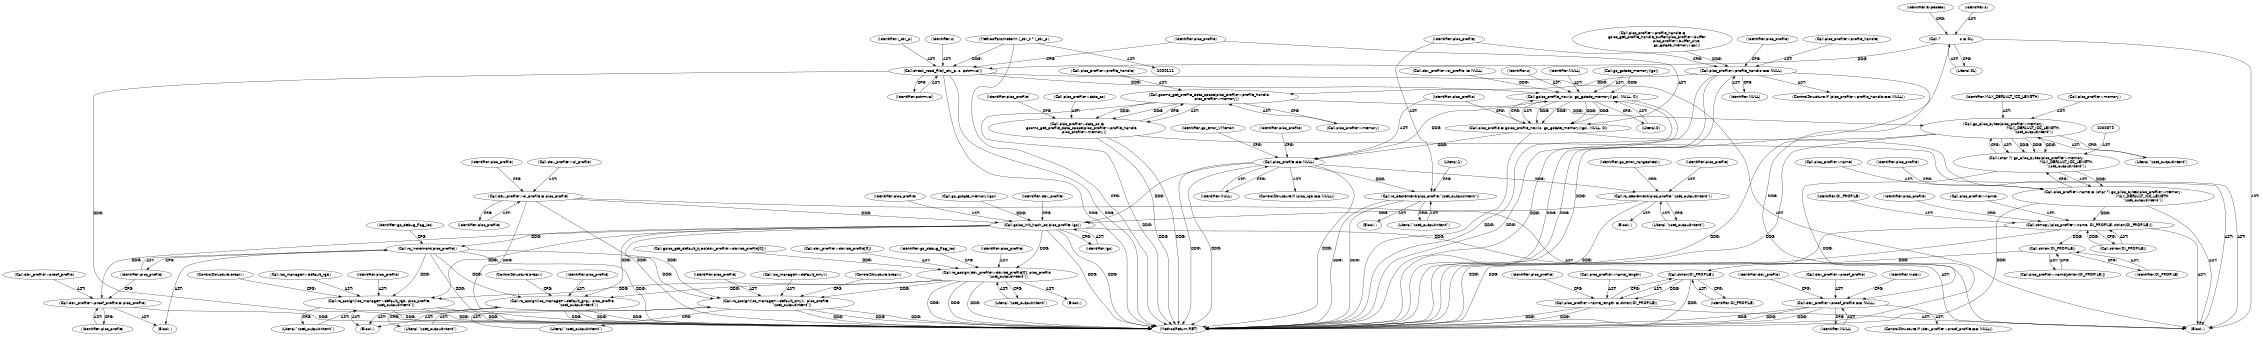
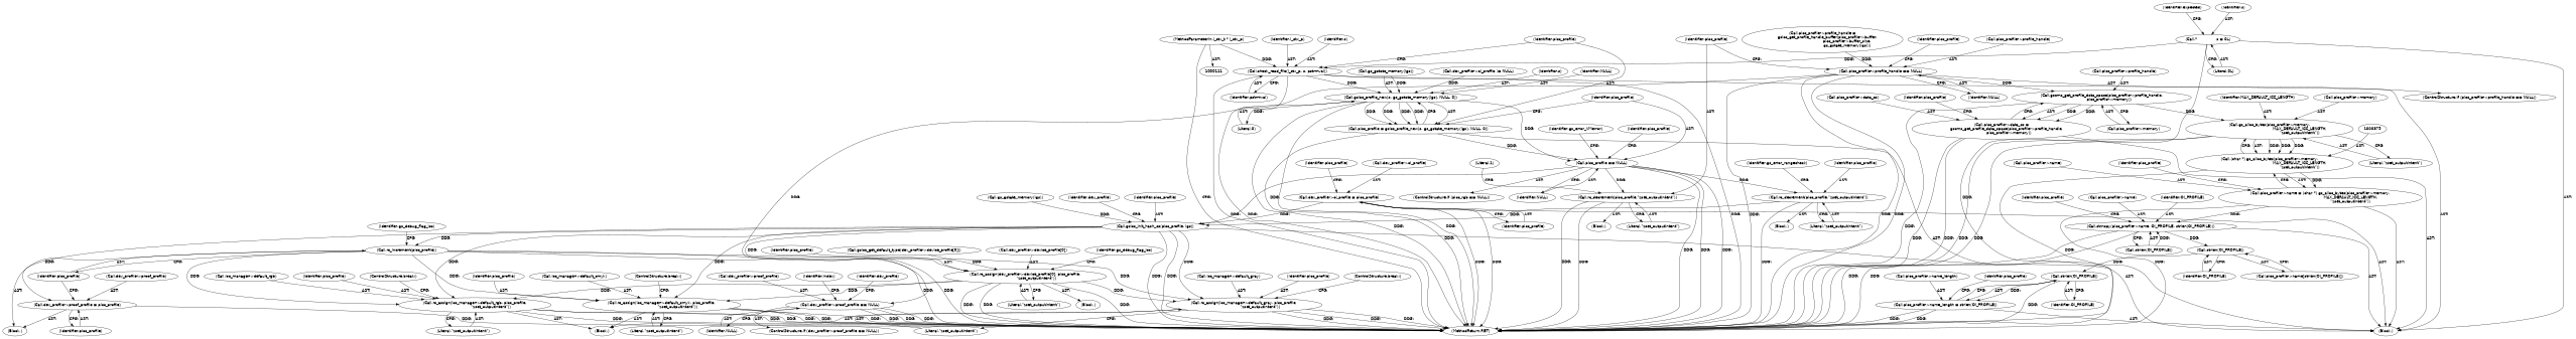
  digraph {
    fontname="DejaVu Sans"
    node [fontname="DejaVu Sans"]
    edge [fontname="DejaVu Sans"]
    n1 [label="(Call,check_read_file(i_ctx_p, s, pstrmval))"]
    n2 [label="(Call,gsicc_profile_new(s, gs_gstate_memory(igs), NULL, 0))"]
    n3 [label="(Identifier,pstrmval)"]
    n4 [label="(Block,)"]
    n5 [label="(MethodReturn,RET)"]
    n6 [label="(Call,picc_profile = gsicc_profile_new(s, gs_gstate_memory(igs), NULL, 0))"]
    n7 [label="(Call,picc_profile == NULL)"]
    n8 [label="(Literal,0)"]
    n9 [label="(MethodParameterIn,i_ctx_t * i_ctx_p)"]
    1000111
    n11 [label="(Call,*                s = 0L)"]
    n12 [label="(Literal,0L)"]
    n13 [label="(Call,rc_decrement(picc_profile,\"zset_outputintent\"))"]
    n14 [label="(Call,rc_decrement(picc_profile,\"zset_outputintent\"))"]
    n15 [label="(Call,gsicc_init_hash_cs(picc_profile, igs))"]
    n16 [label="(ControlStructure,if (picc_rgb == NULL))"]
    n17 [label="(Identifier,NULL)"]
    n18 [label="(Call,picc_profile->profile_handle == NULL)"]
    n19 [label="(Call,gscms_get_profile_data_space(picc_profile->profile_handle,\n            picc_profile->memory))"]
    n20 [label="(Call,dev_profile->proof_profile == NULL)"]
    n21 [label="(ControlStructure,if (picc_profile->profile_handle == NULL))"]
    n22 [label="(Identifier,NULL)"]
    n23 [label="(Block,)"]
    n24 [label="(Literal,\"zset_outputintent\")"]
    n25 [label="(Literal,\"zset_outputintent\")"]
    n26 [label="(Block,)"]
    n27 [label="(Call,rc_assign(dev_profile->device_profile[0], picc_profile,\n                  \"zset_outputintent\"))"]
    n28 [label="(Call,rc_assign(icc_manager->default_gray, picc_profile,\n                          \"zset_outputintent\"))"]
    n29 [label="(Call,rc_assign(icc_manager->default_rgb, picc_profile,\n                          \"zset_outputintent\"))"]
    n30 [label="(Call,rc_assign(icc_manager->default_cmyk, picc_profile,\n                          \"zset_outputintent\"))"]
    n31 [label="(Call,dev_profile->proof_profile = picc_profile)"]
    n32 [label="(Call,rc_increment(picc_profile))"]
-   n33 [label="(Identifier,igs)"]
    n34 [label="(Call,picc_profile->data_cs =\n        gscms_get_profile_data_space(picc_profile->profile_handle,\n            picc_profile->memory))"]
    n35 [label="(Call,gs_alloc_bytes(picc_profile->memory,\n                                                 MAX_DEFAULT_ICC_LENGTH,\n                                                 \"zset_outputintent\"))"]
    n36 [label="(Call,picc_profile->memory)"]
    n37 [label="(Identifier,NULL)"]
    n38 [label="(ControlStructure,if (dev_profile->proof_profile == NULL))"]
    n39 [label="(Call,(char *) gs_alloc_bytes(picc_profile->memory,\n                                                 MAX_DEFAULT_ICC_LENGTH,\n                                                 \"zset_outputintent\"))"]
    n40 [label="(Literal,\"zset_outputintent\")"]
    n41 [label="(Call,picc_profile->name = (char *) gs_alloc_bytes(picc_profile->memory,\n                                                 MAX_DEFAULT_ICC_LENGTH,\n                                                 \"zset_outputintent\"))"]
    n42 [label="(Call,strncpy(picc_profile->name, OI_PROFILE, strlen(OI_PROFILE)))"]
    n43 [label="(Call,strlen(OI_PROFILE))"]
    n44 [label="(Call,strlen(OI_PROFILE))"]
    n45 [label="(Call,strlen(OI_PROFILE))"]
    n46 [label="(Call,picc_profile->name[strlen(OI_PROFILE)])"]
    n47 [label="(Identifier,OI_PROFILE)"]
    n48 [label="(Call,picc_profile->name_length = strlen(OI_PROFILE))"]
    n49 [label="(Identifier,OI_PROFILE)"]
    n50 [label="(Call,dev_profile->oi_profile = picc_profile)"]
    n51 [label="(Identifier,picc_profile)"]
    n52 [label="(Literal,\"zset_outputintent\")"]
    n53 [label="(Block,)"]
    n54 [label="(Block,)"]
    n55 [label="(Literal,\"zset_outputintent\")"]
    n56 [label="(Literal,\"zset_outputintent\")"]
    n57 [label="(Literal,\"zset_outputintent\")"]
    n58 [label="(Block,)"]
    n59 [label="(Identifier,picc_profile)"]
    n60 [label="(Identifier,picc_profile)"]
    n61 [label="(Identifier,picc_profile)"]
    n62 [label="(Identifier,gs_debug_flag_icc)"]
    n63 [label="(Call,picc_profile->memory)"]
    n64 [label="(Call,icc_manager->default_rgb)"]
    n65 [label="(Identifier,s)"]
    n66 [label="(Call,picc_profile->profile_handle =\n        gsicc_get_profile_handle_buffer(picc_profile->buffer,\n                                        picc_profile->buffer_size,\n                                        gs_gstate_memory(igs)))"]
    n67 [label="(Identifier,picc_profile)"]
    n68 [label="(Call,dev_profile->proof_profile)"]
    n69 [label="(Identifier,picc_profile)"]
    n70 [label="(Identifier,NULL)"]
    n71 [label="(Call,dev_profile->oi_profile)"]
    n72 [label="(Call,dev_profile->proof_profile)"]
    n73 [label="(Literal,1)"]
+   n74 [label="(Call,icc_manager->default_gray)"]
    n75 [label="(Identifier,picc_profile)"]
    n76 [label="(Identifier,gs_debug_flag_icc)"]
    n77 [label="(Identifier,gs_error_VMerror)"]
    n78 [label="(Call,picc_profile->name)"]
    n79 [label="(Identifier,picc_profile)"]
    n80 [label="(Identifier,picc_profile)"]
    n81 [label="(Call,icc_manager->default_cmyk)"]
    n82 [label="(Identifier,index)"]
    n83 [label="(Identifier,picc_profile)"]
    n84 [label="(Identifier,picc_profile)"]
    n85 [label="(Identifier,picc_profile)"]
    n86 [label="(Call,picc_profile->profile_handle)"]
    n87 [label="(Identifier,picc_profile)"]
    n88 [label="(Call,gs_gstate_memory(igs))"]
    n89 [label="(Identifier,dev_profile)"]
    n90 [label="(Identifier,picc_profile)"]
    n91 [label="(Identifier,gs_error_rangecheck)"]
    n92 [label="(Call,gs_gstate_memory(igs))"]
    n93 [label="(Call,dev_profile->oi_profile != NULL)"]
    n94 [label="(Call,picc_profile->name)"]
    n95 [label="(Call,gsicc_get_default_type(dev_profile->device_profile[0]))"]
    n96 [label="(Identifier,s)"]
    n97 [label="(Identifier,picc_profile)"]
    n98 [label="(ControlStructure,break;)"]
    n99 [label="(Call,picc_profile->profile_handle)"]
    n100 [label="(Identifier,dev_profile)"]
    n101 [label="(Identifier,picc_profile)"]
    n102 [label="(Call,dev_profile->device_profile[0])"]
    n103 [label="(Identifier,i_ctx_p)"]
    n104 [label="(Identifier,OI_PROFILE)"]
    n105 [label="(Call,picc_profile->data_cs)"]
    n106 [label="(Identifier,MAX_DEFAULT_ICC_LENGTH)"]
    n107 [label="(ControlStructure,break;)"]
    n108 [label="(Identifier,expected)"]
    n109 [label="(ControlStructure,break;)"]
    n110 [label="(Identifier,picc_profile)"]
    n111 [label="(Identifier,s)"]
    n112 [label="(Call,picc_profile->name_length)"]
    n113 [label="(Identifier,picc_profile)"]
    n114 [label="(Identifier,picc_profile)"]
    1000379
    n1 -> n2 [label="DDG: "]
    n1 -> n3 [label="CFG: "]
    n1 -> n4 [label="AST: "]
    n1 -> n5 [label="DDG: "]
    n1 -> n5 [label="DDG: "]
    n1 -> n5 [label="DDG: "]
    n2 -> n5 [label="DDG: "]
    n2 -> n5 [label="DDG: "]
    n2 -> n6 [label="AST: "]
    n2 -> n6 [label="DDG: "]
    n2 -> n6 [label="DDG: "]
    n2 -> n6 [label="DDG: "]
    n2 -> n6 [label="DDG: "]
-   n7 -> n2 [label="DDG: "]
-   n2 -> n8 [label="CFG: "]
+   n2 -> n7 [label="DDG: "]
+   n2 -> n8 [label="DDG: "]
    n3 -> n1 [label="AST: "]
    n6 -> n2 [label="CFG: "]
    n6 -> n4 [label="AST: "]
    n6 -> n5 [label="DDG: "]
    n6 -> n7 [label="DDG: "]
    n7 -> n5 [label="DDG: "]
    n7 -> n5 [label="DDG: "]
    n7 -> n5 [label="DDG: "]
    n7 -> n13 [label="DDG: "]
    n7 -> n14 [label="DDG: "]
    n7 -> n15 [label="DDG: "]
    n7 -> n16 [label="AST: "]
    n7 -> n17 [label="CFG: "]
    n8 -> n2 [label="AST: "]
    n9 -> n1 [label="DDG: "]
    n9 -> n5 [label="CFG: "]
    n9 -> 1000111 [label="AST: "]
    n11 -> n1 [label="DDG: "]
    n11 -> n4 [label="AST: "]
    n11 -> n5 [label="DDG: "]
    n11 -> n12 [label="CFG: "]
    n12 -> n11 [label="AST: "]
    n13 -> n5 [label="DDG: "]
    n13 -> n5 [label="DDG: "]
    n13 -> n23 [label="AST: "]
    n13 -> n24 [label="CFG: "]
    n14 -> n5 [label="DDG: "]
    n14 -> n15 [label="DDG: "]
    n14 -> n25 [label="CFG: "]
    n14 -> n26 [label="AST: "]
    n15 -> n4 [label="AST: "]
    n15 -> n5 [label="DDG: "]
    n15 -> n5 [label="DDG: "]
    n15 -> n27 [label="DDG: "]
    n15 -> n28 [label="DDG: "]
    n15 -> n29 [label="DDG: "]
    n15 -> n30 [label="DDG: "]
    n15 -> n31 [label="DDG: "]
    n15 -> n32 [label="DDG: "]
-   n15 -> n33 [label="CFG: "]
    n17 -> n7 [label="AST: "]
    n18 -> n5 [label="DDG: "]
    n18 -> n5 [label="DDG: "]
    n18 -> n5 [label="DDG: "]
    n18 -> n19 [label="DDG: "]
    n18 -> n20 [label="DDG: "]
    n18 -> n21 [label="AST: "]
    n18 -> n22 [label="CFG: "]
    n19 -> n5 [label="DDG: "]
    n19 -> n34 [label="AST: "]
    n19 -> n34 [label="DDG: "]
    n19 -> n34 [label="DDG: "]
    n19 -> n35 [label="DDG: "]
    n19 -> n36 [label="CFG: "]
    n20 -> n5 [label="DDG: "]
    n20 -> n5 [label="DDG: "]
    n20 -> n5 [label="DDG: "]
    n20 -> n37 [label="CFG: "]
    n20 -> n38 [label="AST: "]
    n22 -> n18 [label="AST: "]
    n24 -> n13 [label="AST: "]
    n25 -> n14 [label="AST: "]
    n27 -> n5 [label="DDG: "]
    n27 -> n5 [label="DDG: "]
    n27 -> n5 [label="DDG: "]
    n27 -> n28 [label="DDG: "]
    n27 -> n29 [label="DDG: "]
    n27 -> n30 [label="DDG: "]
    n27 -> n52 [label="CFG: "]
    n27 -> n53 [label="AST: "]
    n28 -> n5 [label="DDG: "]
    n28 -> n5 [label="DDG: "]
    n28 -> n5 [label="DDG: "]
    n28 -> n54 [label="AST: "]
    n28 -> n55 [label="CFG: "]
    n29 -> n5 [label="DDG: "]
    n29 -> n5 [label="DDG: "]
    n29 -> n5 [label="DDG: "]
    n29 -> n54 [label="AST: "]
    n29 -> n56 [label="CFG: "]
    n30 -> n5 [label="DDG: "]
    n30 -> n5 [label="DDG: "]
    n30 -> n5 [label="DDG: "]
    n30 -> n54 [label="AST: "]
    n30 -> n57 [label="CFG: "]
    n31 -> n5 [label="DDG: "]
    n31 -> n58 [label="AST: "]
    n31 -> n59 [label="CFG: "]
    n32 -> n5 [label="DDG: "]
    n32 -> n5 [label="DDG: "]
    n32 -> n28 [label="DDG: "]
    n32 -> n29 [label="DDG: "]
    n32 -> n30 [label="DDG: "]
    n32 -> n58 [label="AST: "]
    n32 -> n60 [label="CFG: "]
-   n33 -> n15 [label="AST: "]
    n34 -> n4 [label="AST: "]
    n34 -> n5 [label="DDG: "]
    n34 -> n5 [label="DDG: "]
    n34 -> n19 [label="CFG: "]
    n35 -> n5 [label="DDG: "]
    n35 -> n5 [label="DDG: "]
    n35 -> n39 [label="AST: "]
    n35 -> n39 [label="DDG: "]
    n35 -> n39 [label="DDG: "]
    n35 -> n39 [label="DDG: "]
    n35 -> n40 [label="CFG: "]
    n36 -> n19 [label="AST: "]
    n37 -> n20 [label="AST: "]
    n39 -> n5 [label="DDG: "]
    n39 -> n35 [label="CFG: "]
    n39 -> n41 [label="AST: "]
    n39 -> n41 [label="DDG: "]
    n40 -> n35 [label="AST: "]
    n41 -> n4 [label="AST: "]
    n41 -> n5 [label="DDG: "]
    n41 -> n39 [label="CFG: "]
    n41 -> n42 [label="DDG: "]
    n42 -> n4 [label="AST: "]
    n42 -> n5 [label="DDG: "]
    n42 -> n5 [label="DDG: "]
    n42 -> n43 [label="DDG: "]
    n42 -> n44 [label="CFG: "]
    n43 -> n45 [label="DDG: "]
    n43 -> n46 [label="AST: "]
    n43 -> n47 [label="CFG: "]
    n44 -> n42 [label="AST: "]
    n44 -> n42 [label="DDG: "]
    n45 -> n5 [label="DDG: "]
    n45 -> n48 [label="AST: "]
    n45 -> n48 [label="DDG: "]
    n45 -> n49 [label="CFG: "]
    n46 -> n43 [label="CFG: "]
    n47 -> n43 [label="AST: "]
    n48 -> n4 [label="AST: "]
    n48 -> n5 [label="DDG: "]
    n48 -> n5 [label="DDG: "]
    n48 -> n45 [label="CFG: "]
    n49 -> n45 [label="AST: "]
    n50 -> n4 [label="AST: "]
    n50 -> n5 [label="DDG: "]
    n50 -> n5 [label="DDG: "]
    n50 -> n15 [label="DDG: "]
    n50 -> n51 [label="CFG: "]
    n51 -> n50 [label="AST: "]
    n52 -> n27 [label="AST: "]
    n55 -> n28 [label="AST: "]
    n56 -> n29 [label="AST: "]
    n57 -> n30 [label="AST: "]
    n59 -> n31 [label="AST: "]
    n60 -> n31 [label="CFG: "]
    n60 -> n32 [label="AST: "]
    n61 -> n42 [label="CFG: "]
    n62 -> n32 [label="CFG: "]
    n63 -> n35 [label="AST: "]
    n64 -> n29 [label="AST: "]
    n65 -> n1 [label="AST: "]
    n66 -> n18 [label="DDG: "]
    n67 -> n48 [label="CFG: "]
    n68 -> n20 [label="AST: "]
    n69 -> n18 [label="CFG: "]
    n70 -> n2 [label="AST: "]
    n71 -> n50 [label="AST: "]
    n72 -> n31 [label="AST: "]
    n73 -> n13 [label="CFG: "]
+   n74 -> n28 [label="AST: "]
    n75 -> n30 [label="AST: "]
    n76 -> n27 [label="CFG: "]
    n77 -> n7 [label="CFG: "]
    n78 -> n41 [label="AST: "]
    n79 -> n6 [label="CFG: "]
    n79 -> n7 [label="AST: "]
    n80 -> n28 [label="AST: "]
    n81 -> n30 [label="AST: "]
    n82 -> n20 [label="CFG: "]
    n83 -> n1 [label="CFG: "]
    n83 -> n6 [label="AST: "]
    n84 -> n27 [label="AST: "]
    n85 -> n50 [label="CFG: "]
    n86 -> n19 [label="AST: "]
    n87 -> n7 [label="CFG: "]
    n88 -> n2 [label="AST: "]
    n88 -> n2 [label="DDG: "]
    n89 -> n20 [label="CFG: "]
    n90 -> n29 [label="AST: "]
    n91 -> n14 [label="CFG: "]
    n92 -> n15 [label="DDG: "]
    n93 -> n2 [label="DDG: "]
    n94 -> n42 [label="AST: "]
    n95 -> n27 [label="DDG: "]
    n96 -> n2 [label="AST: "]
    n97 -> n34 [label="CFG: "]
    n98 -> n28 [label="CFG: "]
    n99 -> n18 [label="AST: "]
    n100 -> n15 [label="CFG: "]
    n101 -> n15 [label="AST: "]
    n102 -> n27 [label="AST: "]
    n103 -> n1 [label="AST: "]
    n104 -> n42 [label="AST: "]
    n105 -> n34 [label="AST: "]
    n106 -> n35 [label="AST: "]
    n107 -> n30 [label="CFG: "]
    n108 -> n11 [label="CFG: "]
    n109 -> n29 [label="CFG: "]
    n110 -> n41 [label="CFG: "]
    n111 -> n11 [label="AST: "]
    n112 -> n48 [label="AST: "]
    n113 -> n14 [label="AST: "]
    n114 -> n13 [label="AST: "]
    n114 -> n18 [label="CFG: "]
    1000379 -> n39 [label="AST: "]
  }
